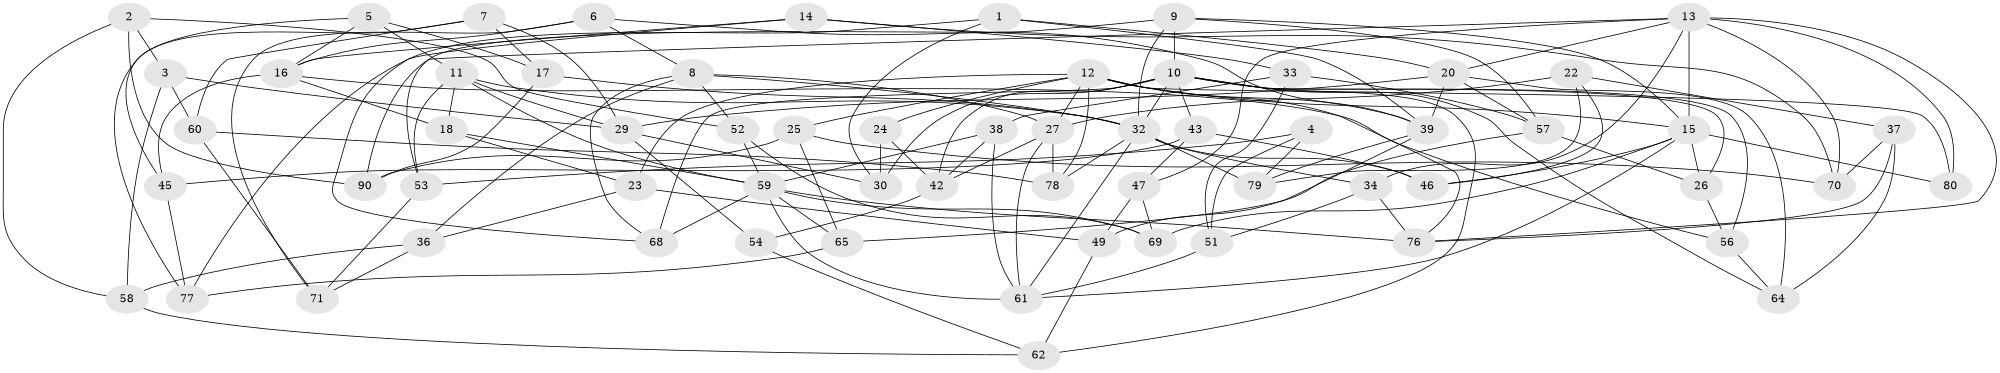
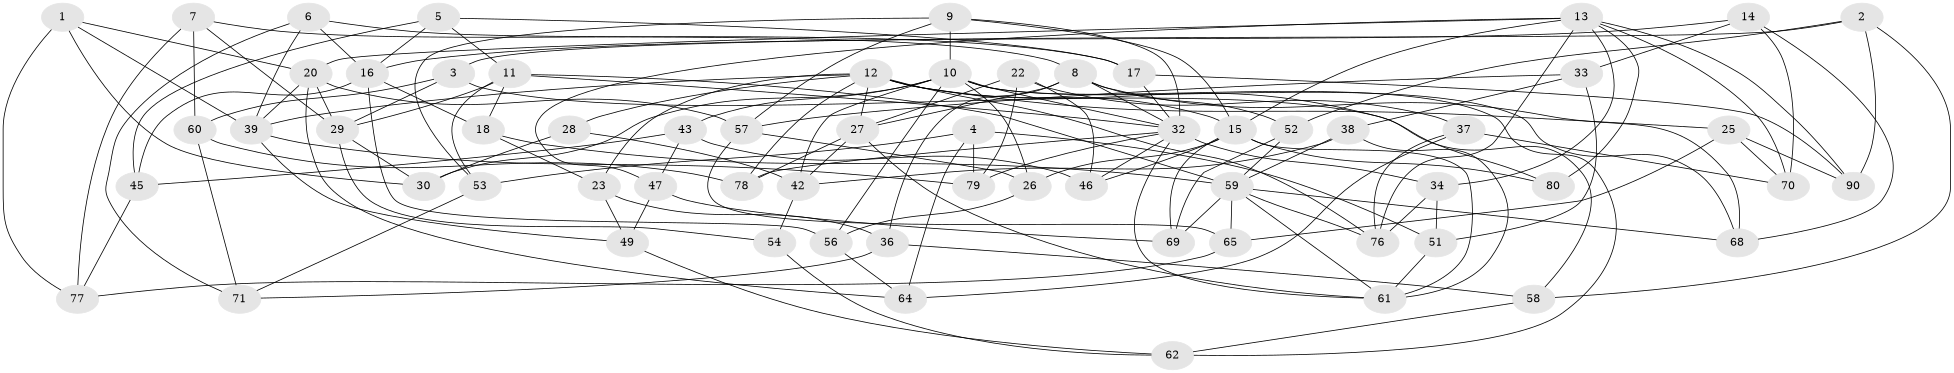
  graph {
    node [color=gray90 style=filled]
    20 [super="+72"]
    39 [super="+55"]
    29 [super="+40"]
    64
    57
    1
    30
    77
    79
    49
    2
    3
    52
    58
    90
    60
    59 [super="+81"]
    69
    62
    54
    71
    78
    4
    51
    53
    61 [super="+89"]
    11 [super="+48"]
    32 [super="+44+73"]
    18
    5
    16 [super="+41"]
    17
    45
    56
    8 [super="+31"]
    27 [super="+28"]
    36
    68
    6
    7
    42 [super="+74"]
    34
    46
    9 [super="+66"]
    10 [super="+85+50"]
    15 [super="+21+63"]
    26
    43
    80
    65
    47
    23
    76 [super="+83"]
    12 [super="+86+67"]
-   24
+   24 [label=28]
    25
    70
    13 [super="+35+19"]
    14
    33
    38
    22
    37
    20 -- 39
    20 -- 29
    20 -- 64
    20 -- 57
    39 -- 79
    39 -- 49
    29 -- 30
    29 -- 54
    57 -- 26
    57 -- 65
    1 -- 20
    1 -- 39
    1 -- 30
    1 -- 77
    49 -- 62
    2 -- 3
    2 -- 52
    2 -- 58
    2 -- 90
    3 -- 29
    3 -- 58
    3 -- 60
    52 -- 59
    52 -- 69
    58 -- 62
    60 -- 71
    60 -- 78
    59 -- 69
    59 -- 61
    59 -- 68
    59 -- 65
    59 -- 76 [weight=2]
    54 -- 62
-   10 -- 64
+   4 -- 64
    4 -- 79
    4 -- 51
    4 -- 53
    51 -- 61
    53 -- 71
    11 -- 29
    11 -- 59
    11 -- 53
    11 -- 32
    11 -- 18
    32 -- 79
    32 -- 78
    32 -- 61
    32 -- 34
    32 -- 46
    18 -- 59
    18 -- 23
    5 -- 11
    5 -- 16
    5 -- 17
    5 -- 45
    16 -- 18
    16 -- 45
    16 -- 56
    17 -- 90
    17 -- 32
    45 -- 77
    56 -- 64
    8 -- 52
    8 -- 32
    8 -- 27
    8 -- 36
    8 -- 68
    27 -- 78
    27 -- 61
    27 -- 42
    36 -- 58
    36 -- 71
    6 -- 39
    6 -- 71
    6 -- 16
    6 -- 8
    7 -- 29
    7 -- 77
    7 -- 60
    7 -- 17
    42 -- 54 [weight=2]
    34 -- 51
    34 -- 76
    9 -- 57
    9 -- 53
    9 -- 32
    9 -- 10 [weight=2]
    9 -- 15
    10 -- 30
    10 -- 62
    10 -- 32
    10 -- 56
    10 -- 68
    10 -- 42
    10 -- 26
    10 -- 43
    15 -- 69
    15 -- 61
    15 -- 46
    15 -- 26
    15 -- 80
    26 -- 56
    43 -- 45
    43 -- 46
    43 -- 47
    65 -- 77
    47 -- 49
    47 -- 69
    23 -- 49
    23 -- 36
    12 -- 39
    12 -- 78
    12 -- 27
    12 -- 15
    12 -- 80 [weight=2]
    12 -- 23
    12 -- 76
    12 -- 24
    12 -- 25
    24 -- 30
    24 -- 42
    25 -- 90
    25 -- 65
    25 -- 70
    13 -- 20
    13 -- 90
    13 -- 34
    13 -- 15
    13 -- 80
    13 -- 47
    13 -- 76
    13 -- 70
    14 -- 16
    14 -- 68
    14 -- 70
    14 -- 33
    33 -- 57
    33 -- 51
    33 -- 38
    38 -- 59
    38 -- 61
    38 -- 42
    22 -- 79
    22 -- 27
    22 -- 46
    22 -- 37
    37 -- 64
    37 -- 76
    37 -- 70
  }
